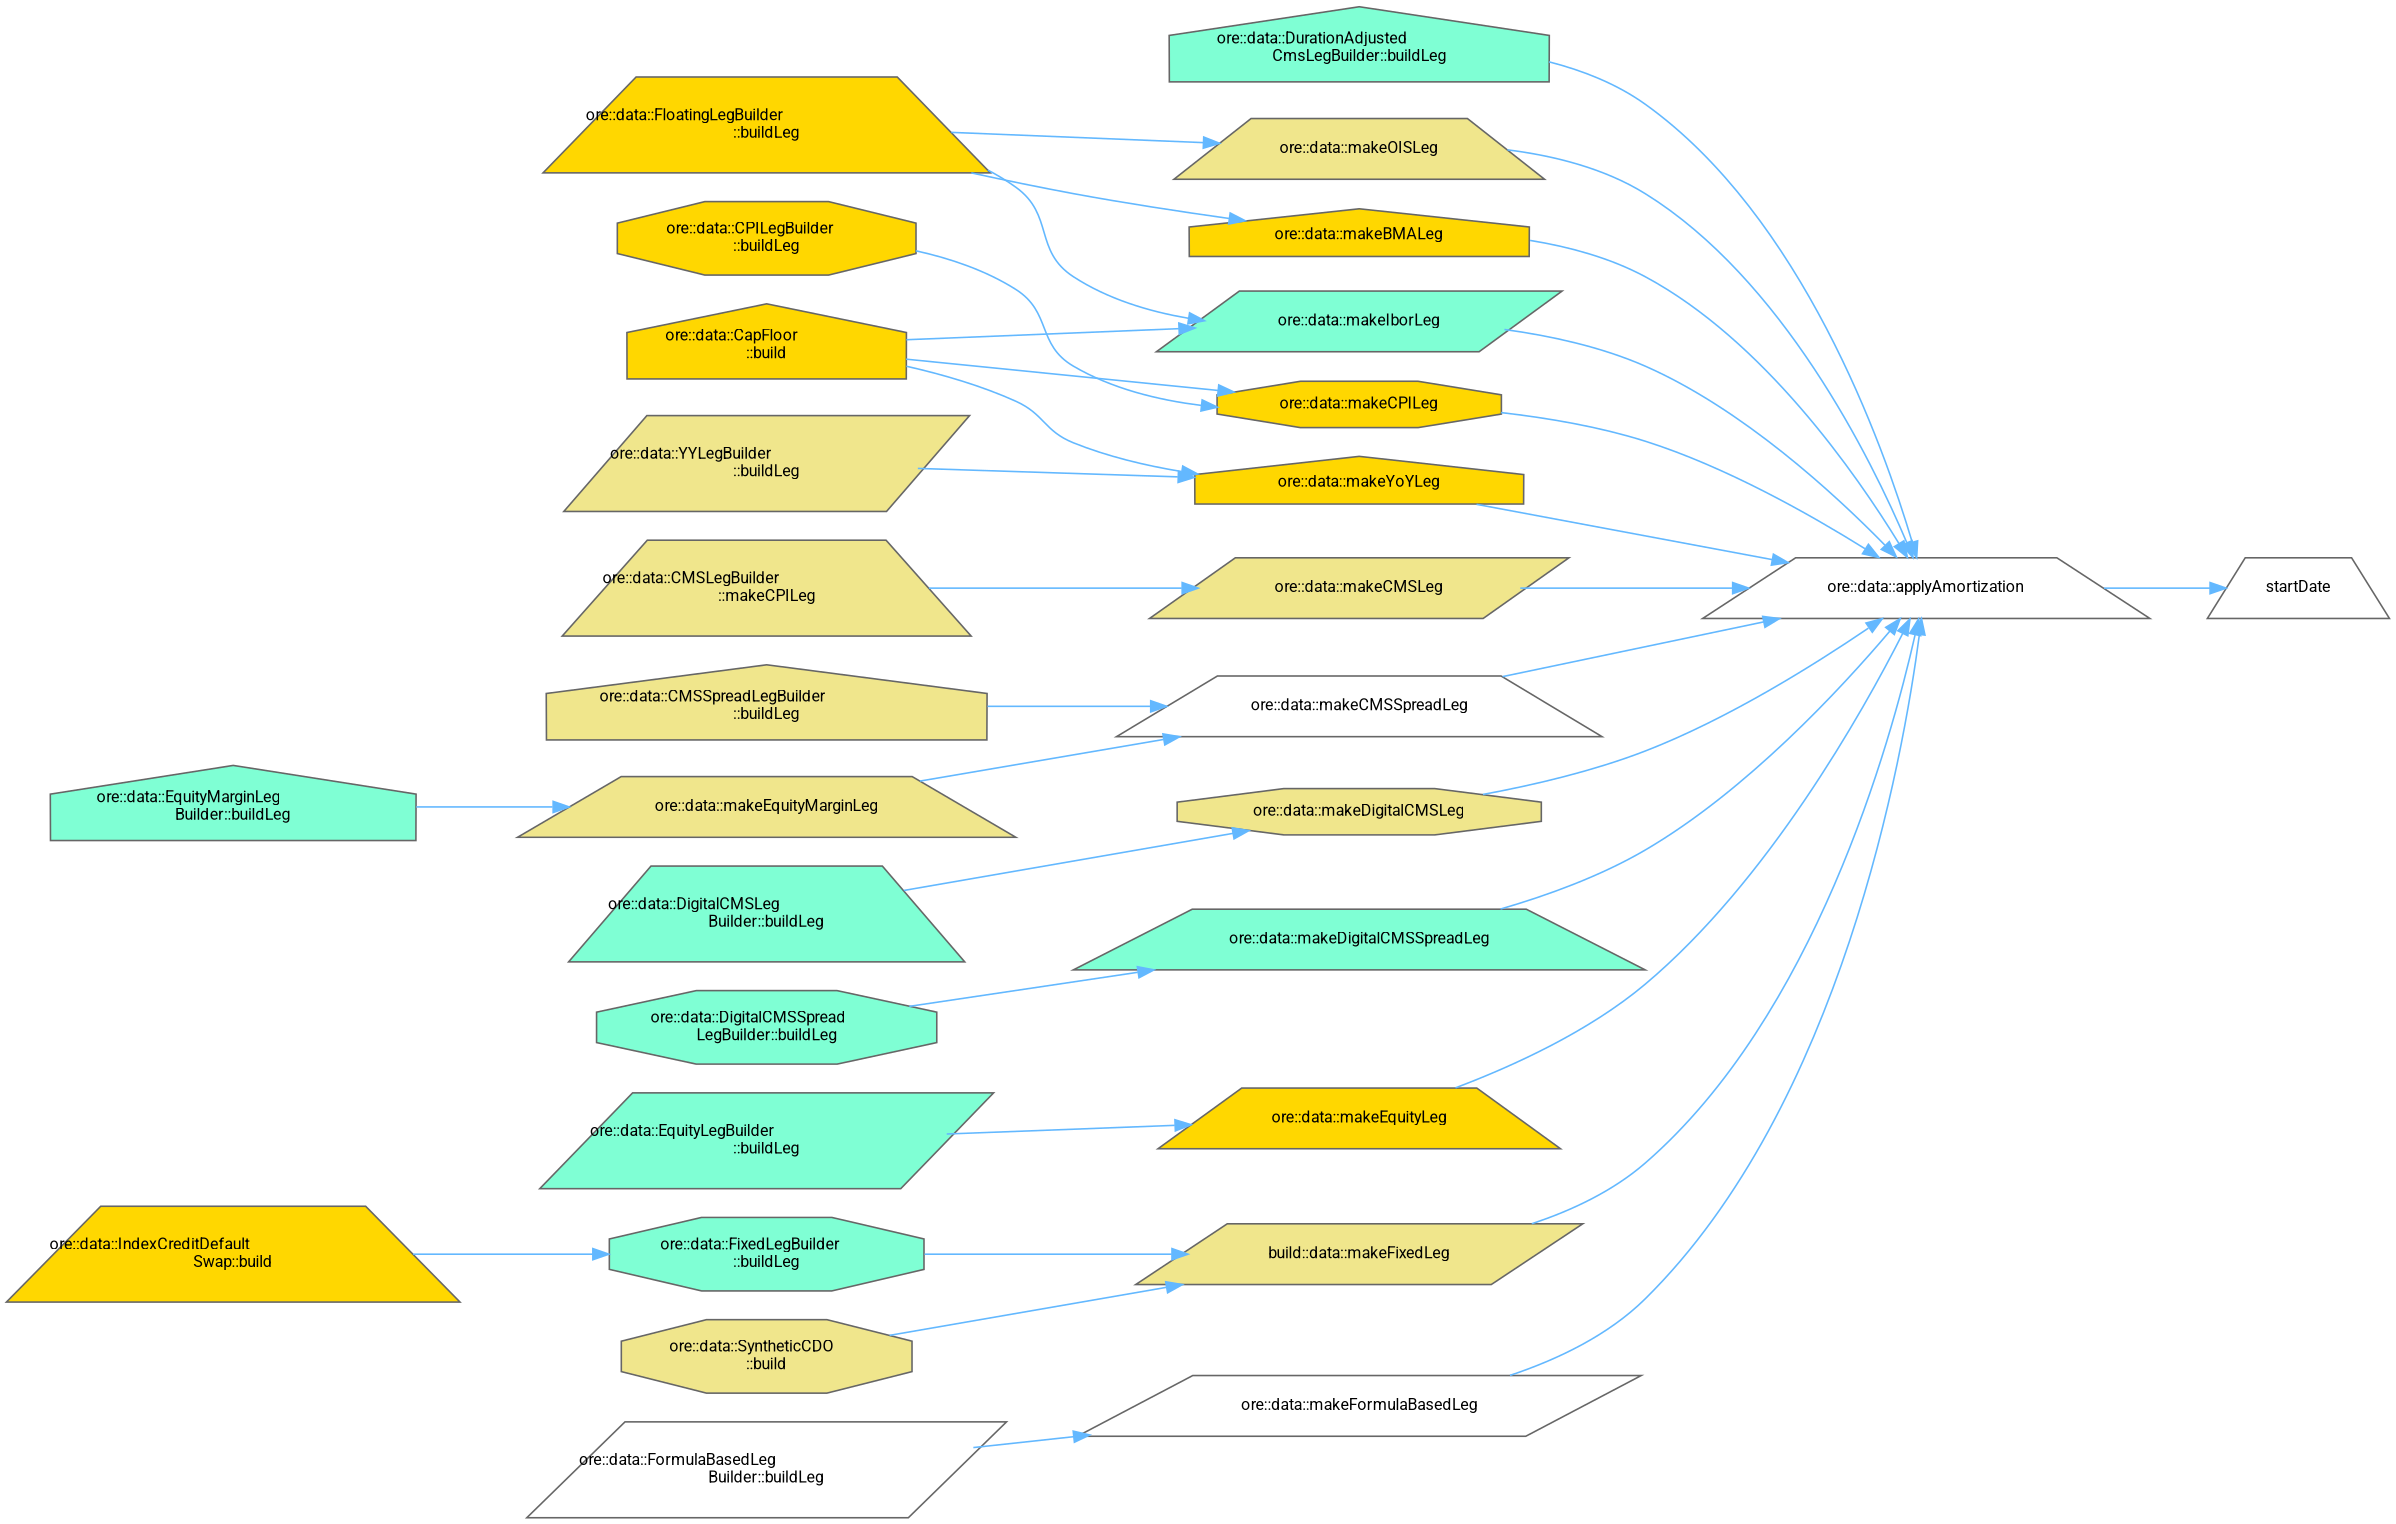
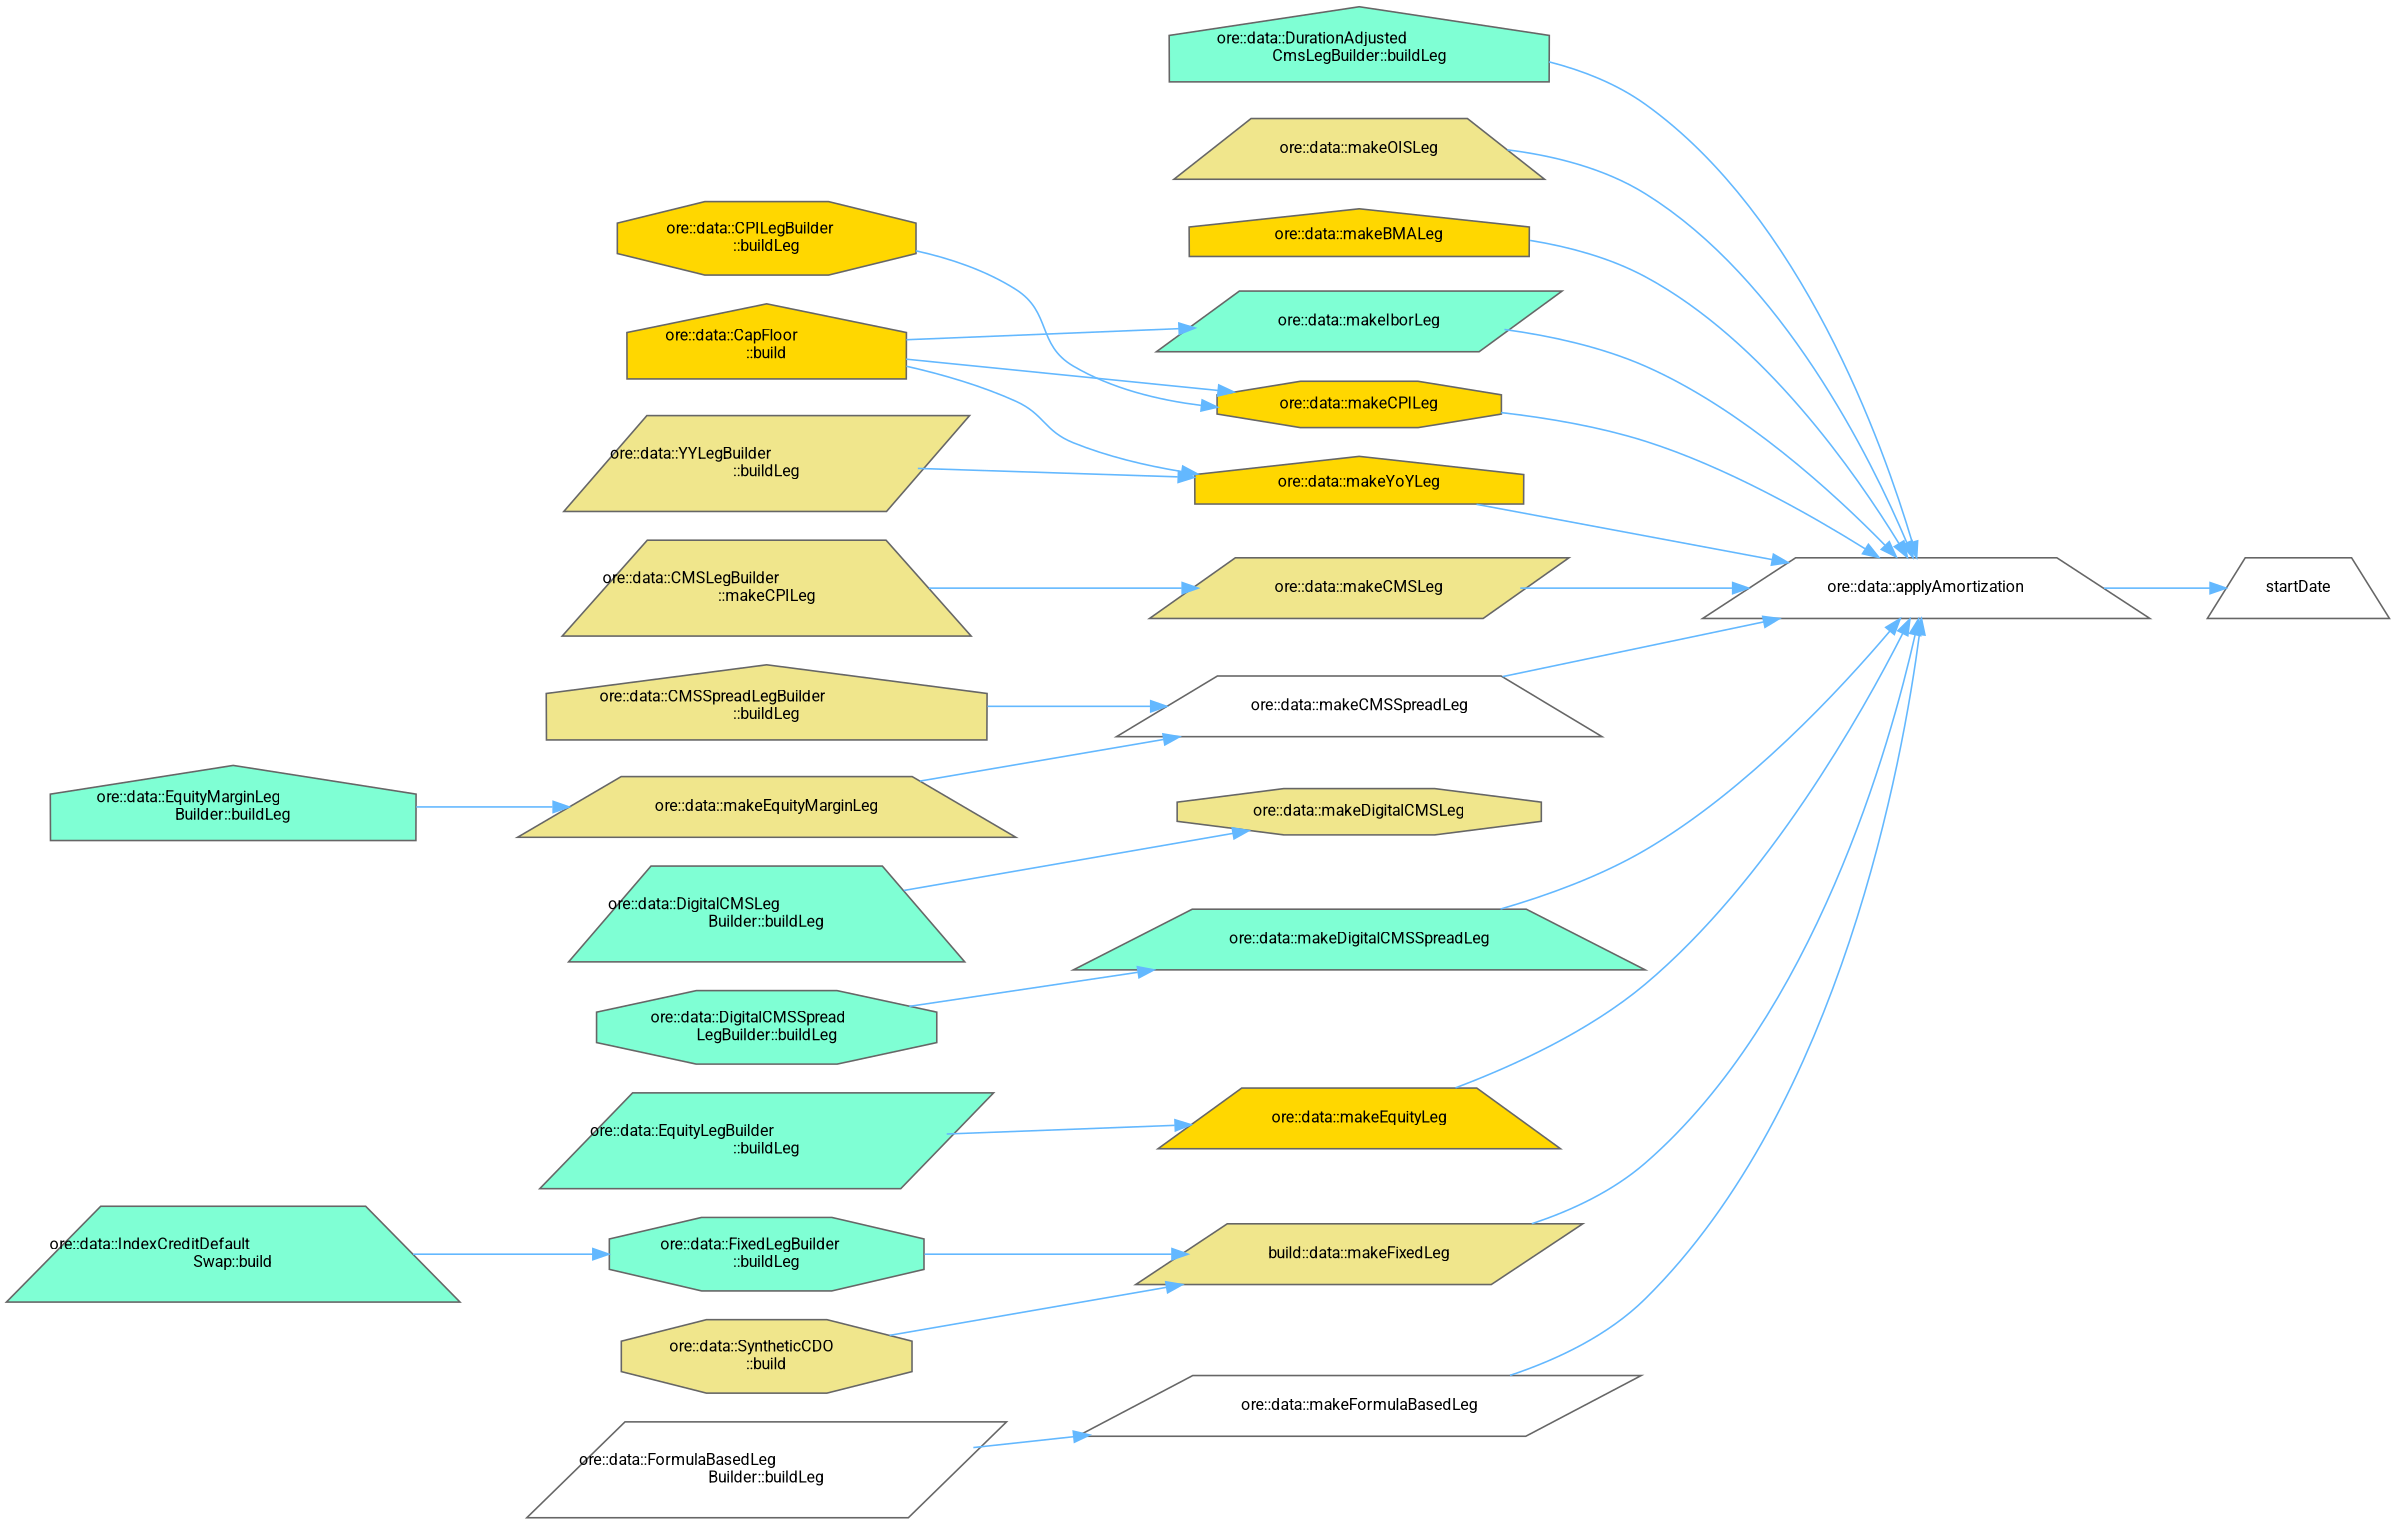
  digraph {
    fontname=Roboto
    rankdir=RL
    node [color=grey40 fillcolor=aquamarine fontname=Roboto fontsize=10 shape=trapezium style=filled]
    edge [color=steelblue1 dir=back fontname=Roboto fontsize=10 labelfontname=Helvetica labelfontsize=10 style=solid]
    n1 [color=gray40 fillcolor=white fontcolor=black height=0.2 label=startDate width=0.4]
    n2 [fillcolor=white height=0.2 label="ore::data::applyAmortization" width=0.4]
    n3 [height=0.2 label="ore::data::DurationAdjusted\lCmsLegBuilder::buildLeg" shape=house width=0.4]
    n4 [fillcolor=gold height=0.2 label="ore::data::makeBMALeg" shape=house width=0.4]
    n5 [fillcolor=khaki height=0.2 label="ore::data::makeCMSLeg" shape=parallelogram width=0.4]
    n6 [fillcolor=white height=0.2 label="ore::data::makeCMSSpreadLeg" width=0.4]
    n7 [fillcolor=gold height=0.2 label="ore::data::makeCPILeg" shape=octagon width=0.4]
    n8 [fillcolor=khaki height=0.2 label="ore::data::makeDigitalCMSLeg" shape=octagon width=0.4]
    n9 [height=0.2 label="ore::data::makeDigitalCMSSpreadLeg" width=0.4]
    n10 [fillcolor=gold height=0.2 label="ore::data::makeEquityLeg" width=0.4]
    n11 [fillcolor=khaki height=0.2 label="build::data::makeFixedLeg" shape=parallelogram width=0.4]
    n12 [fillcolor=white height=0.2 label="ore::data::makeFormulaBasedLeg" shape=parallelogram width=0.4]
    n13 [height=0.2 label="ore::data::makeIborLeg" shape=parallelogram width=0.4]
    n14 [fillcolor=khaki height=0.2 label="ore::data::makeOISLeg" width=0.4]
    n15 [fillcolor=gold height=0.2 label="ore::data::makeYoYLeg" shape=house width=0.4]
-   n16 [fillcolor=gold height=0.2 label="ore::data::FloatingLegBuilder\l::buildLeg" width=0.4]
    n17 [fillcolor=khaki height=0.2 label="ore::data::CMSLegBuilder\l::makeCPILeg" width=0.4]
    n18 [fillcolor=khaki height=0.2 label="ore::data::makeEquityMarginLeg" width=0.4]
    n19 [fillcolor=khaki height=0.2 label="ore::data::CMSSpreadLegBuilder\l::buildLeg" shape=house width=0.4]
    n20 [fillcolor=gold height=0.2 label="ore::data::CapFloor\l::build" shape=house width=0.4]
    n21 [fillcolor=gold height=0.2 label="ore::data::CPILegBuilder\l::buildLeg" shape=octagon width=0.4]
    n22 [height=0.2 label="ore::data::DigitalCMSLeg\lBuilder::buildLeg" width=0.4]
    n23 [height=0.2 label="ore::data::DigitalCMSSpread\lLegBuilder::buildLeg" shape=octagon width=0.4]
    n24 [height=0.2 label="ore::data::EquityLegBuilder\l::buildLeg" shape=parallelogram width=0.4]
    n25 [height=0.2 label="ore::data::EquityMarginLeg\lBuilder::buildLeg" shape=house width=0.4]
    n26 [fillcolor=khaki height=0.2 label="ore::data::SyntheticCDO\l::build" shape=octagon width=0.4]
    n27 [height=0.2 label="ore::data::FixedLegBuilder\l::buildLeg" shape=octagon width=0.4]
    n28 [fillcolor=white height=0.2 label="ore::data::FormulaBasedLeg\lBuilder::buildLeg" shape=parallelogram width=0.4]
    n29 [fillcolor=khaki height=0.2 label="ore::data::YYLegBuilder\l::buildLeg" shape=parallelogram width=0.4]
-   n30 [fillcolor=gold height=0.2 label="ore::data::IndexCreditDefault\lSwap::build" width=0.4]
+   n30 [height=0.2 label="ore::data::IndexCreditDefault\lSwap::build" width=0.4]
    n1 -> n2
    n2 -> n3
    n2 -> n4
    n2 -> n5
    n2 -> n6
    n2 -> n7
-   n2 -> n8
    n2 -> n9
    n2 -> n10
    n2 -> n11
    n2 -> n12
    n2 -> n13
    n2 -> n14
    n2 -> n15
-   n4 -> n16
    n5 -> n17
    n6 -> n18
    n6 -> n19
    n7 -> n20
    n7 -> n21
    n8 -> n22
    n9 -> n23
    n10 -> n24
    n11 -> n26
    n11 -> n27
    n12 -> n28
-   n13 -> n16
    n13 -> n20
-   n14 -> n16
    n15 -> n20
    n15 -> n29
    n18 -> n25
    n27 -> n30
  }
